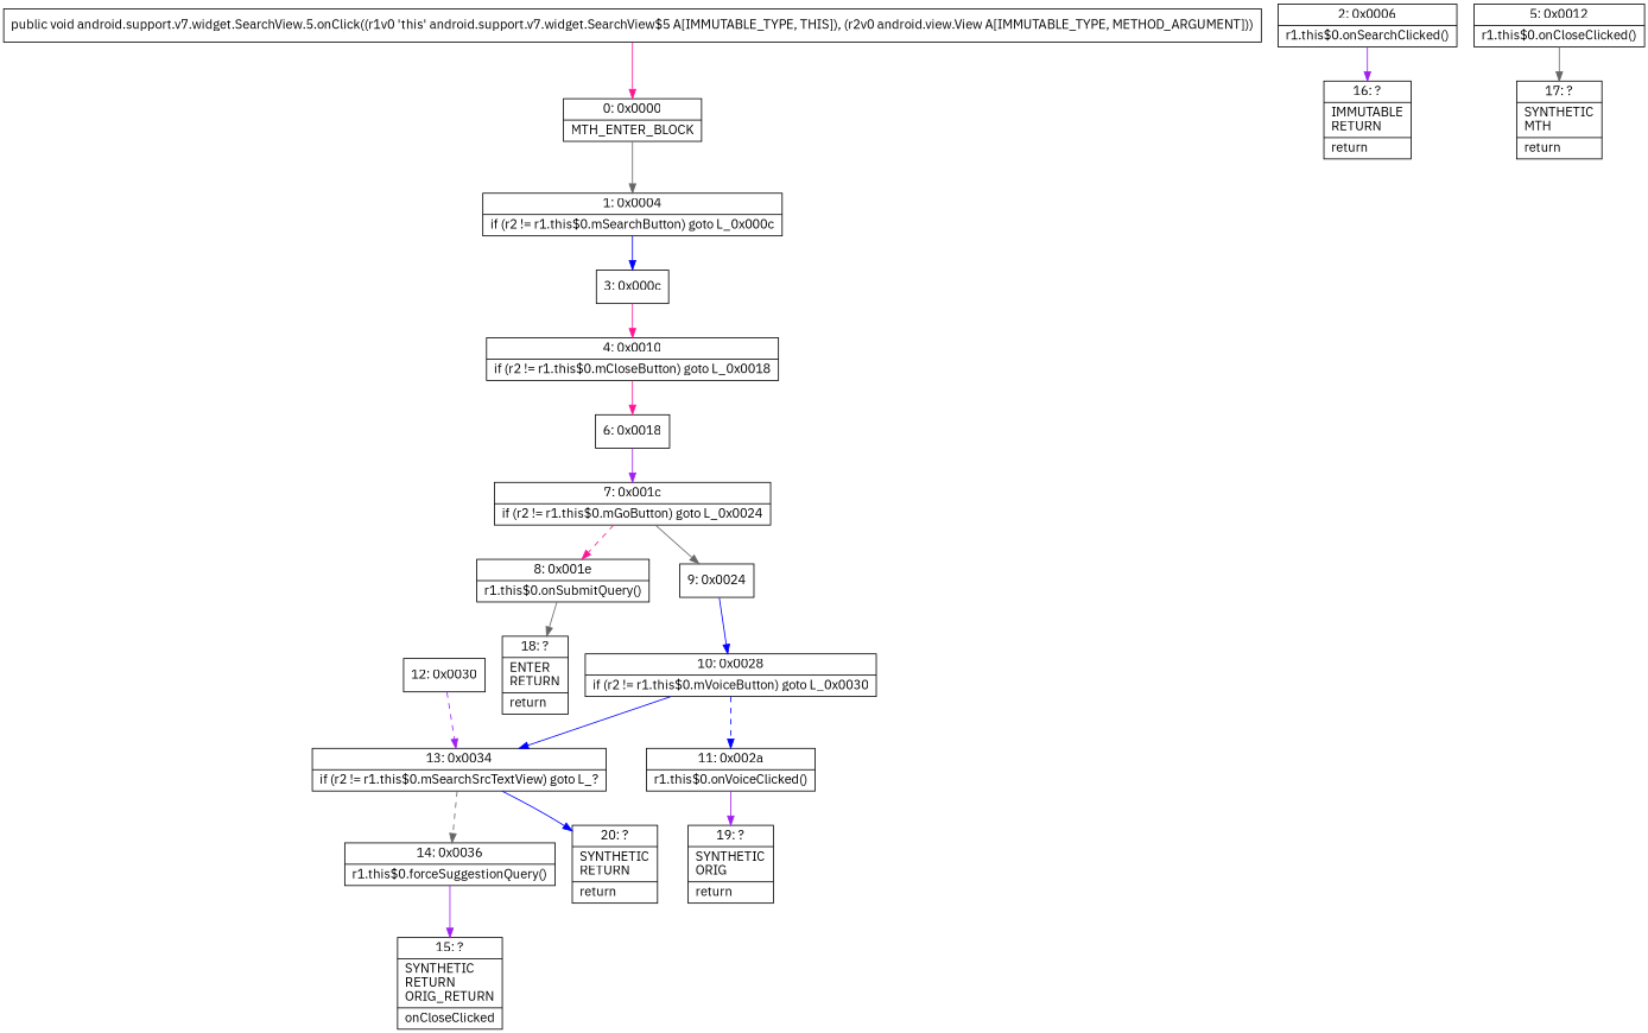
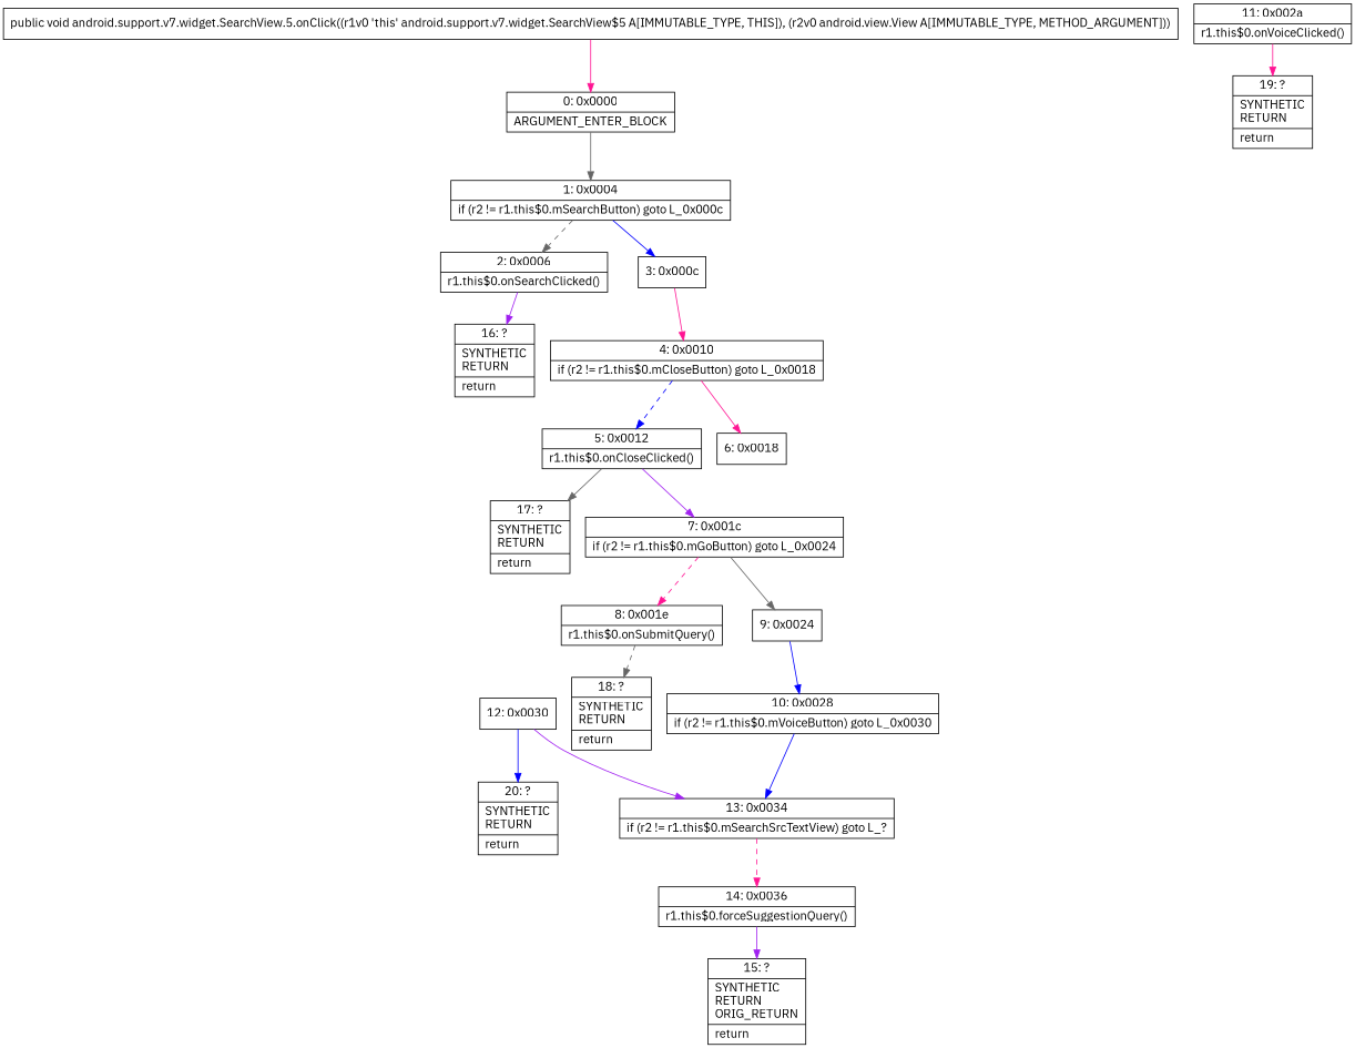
  digraph {
    fontname="IBM Plex Sans"
    node [fontname="IBM Plex Sans" shape=record]
    edge [color=gray40 fontname="IBM Plex Sans"]
-   n1 [label="{0\:\ 0x0000|MTH_ENTER_BLOCK\l}"]
+   n1 [label="{0\:\ 0x0000|ARGUMENT_ENTER_BLOCK\l}"]
    n2 [label="{1\:\ 0x0004|if (r2 != r1.this$0.mSearchButton) goto L_0x000c\l}"]
    n3 [label="{2\:\ 0x0006|r1.this$0.onSearchClicked()\l}"]
    n4 [label="{3\:\ 0x000c}"]
-   n5 [label="{16\:\ ?|IMMUTABLE\lRETURN\l|return\l}"]
+   n5 [label="{16\:\ ?|SYNTHETIC\lRETURN\l|return\l}"]
    n6 [label="{4\:\ 0x0010|if (r2 != r1.this$0.mCloseButton) goto L_0x0018\l}"]
    n7 [label="{5\:\ 0x0012|r1.this$0.onCloseClicked()\l}"]
    n8 [label="{6\:\ 0x0018}"]
-   n9 [label="{17\:\ ?|SYNTHETIC\lMTH\l|return\l}"]
+   n9 [label="{17\:\ ?|SYNTHETIC\lRETURN\l|return\l}"]
    n10 [label="{7\:\ 0x001c|if (r2 != r1.this$0.mGoButton) goto L_0x0024\l}"]
    n11 [label="{8\:\ 0x001e|r1.this$0.onSubmitQuery()\l}"]
    n12 [label="{9\:\ 0x0024}"]
-   n13 [label="{18\:\ ?|ENTER\lRETURN\l|return\l}"]
+   n13 [label="{18\:\ ?|SYNTHETIC\lRETURN\l|return\l}"]
    n14 [label="{10\:\ 0x0028|if (r2 != r1.this$0.mVoiceButton) goto L_0x0030\l}"]
    n15 [label="{11\:\ 0x002a|r1.this$0.onVoiceClicked()\l}"]
    n16 [label="{13\:\ 0x0034|if (r2 != r1.this$0.mSearchSrcTextView) goto L_?\l}"]
-   n17 [label="{19\:\ ?|SYNTHETIC\lORIG\l|return\l}"]
+   n17 [label="{19\:\ ?|SYNTHETIC\lRETURN\l|return\l}"]
    n18 [label="{12\:\ 0x0030}"]
    n19 [label="{14\:\ 0x0036|r1.this$0.forceSuggestionQuery()\l}"]
    n20 [label="{20\:\ ?|SYNTHETIC\lRETURN\l|return\l}"]
-   n21 [label="{15\:\ ?|SYNTHETIC\lRETURN\lORIG_RETURN\l|onCloseClicked\l}"]
+   n21 [label="{15\:\ ?|SYNTHETIC\lRETURN\lORIG_RETURN\l|return\l}"]
    n22 [label="{public void android.support.v7.widget.SearchView.5.onClick((r1v0 'this' android.support.v7.widget.SearchView$5 A[IMMUTABLE_TYPE, THIS]), (r2v0 android.view.View A[IMMUTABLE_TYPE, METHOD_ARGUMENT])) }"]
    n1 -> n2
+   n2 -> n3 [style=dashed]
    n2 -> n4 [color=blue]
    n3 -> n5 [color=purple]
    n4 -> n6 [color=deeppink]
+   n6 -> n7 [color=blue style=dashed]
    n6 -> n8 [color=deeppink]
    n7 -> n9
-   n8 -> n10 [color=purple]
+   n7 -> n10 [color=purple]
    n10 -> n11 [color=deeppink style=dashed]
    n10 -> n12
-   n11 -> n13
+   n11 -> n13 [style=dashed]
    n12 -> n14 [color=blue]
-   n14 -> n15 [color=blue style=dashed]
    n14 -> n16 [color=blue]
-   n15 -> n17 [color=purple]
-   n16 -> n19 [style=dashed]
-   n16 -> n20 [color=blue]
-   n18 -> n16 [color=purple style=dashed]
+   n15 -> n17 [color=deeppink]
+   n16 -> n19 [color=deeppink style=dashed]
+   n18 -> n20 [color=blue]
+   n18 -> n16 [color=purple]
    n19 -> n21 [color=purple]
    n22 -> n1 [color=deeppink]
  }
